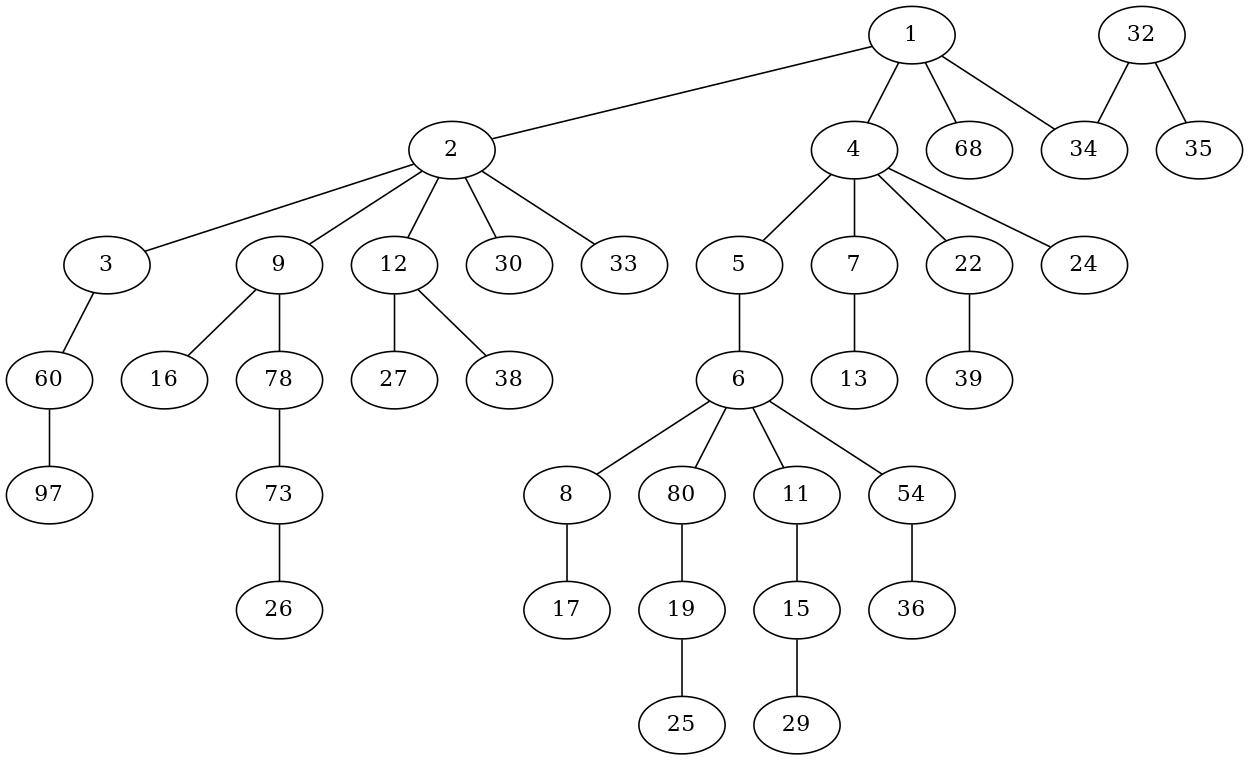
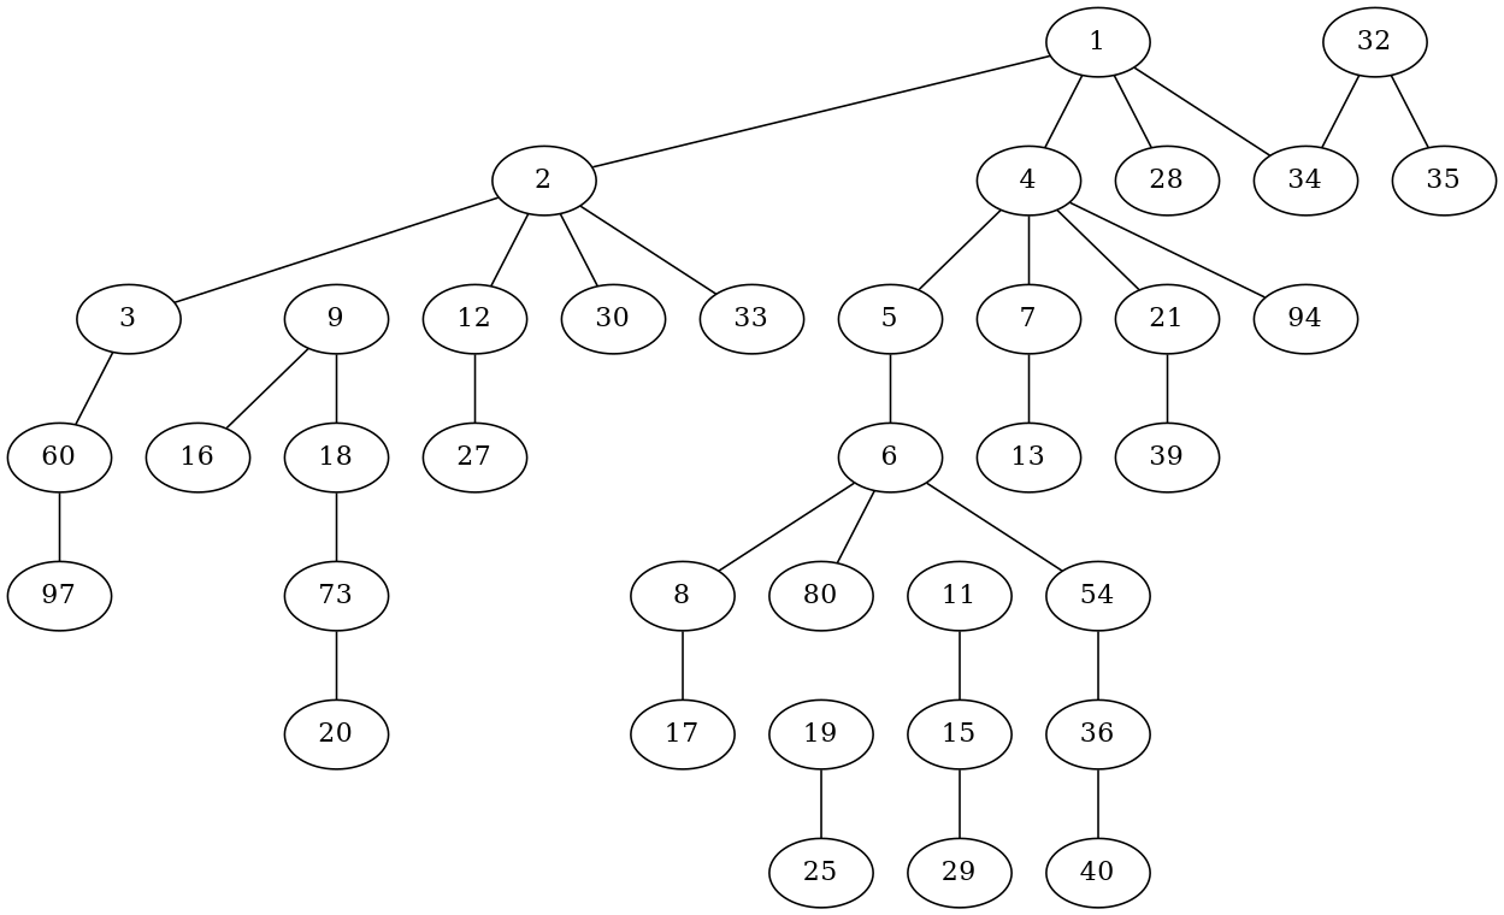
  graph {
    1
    2
    4
-   28 [label=68]
+   28
    34
    3
    9
    12
    30
    33
    5
    7
-   22
-   24
+   22 [label=21]
+   24 [label=94]
    32
    35
    n17 [label=60]
    16
-   18 [label=78]
+   18
    27
-   38
    6
    13
    39
    n25 [label=97]
    n26 [label=73]
    8
    n28 [label=80]
    11
    n30 [label=54]
    17
    19
    15
    36
    25
    29
-   26
+   40
+   26 [label=20]
    1 -- 2
    1 -- 4
    1 -- 28
    1 -- 34
    2 -- 3
-   2 -- 9
    2 -- 12
    2 -- 30
    2 -- 33
    4 -- 5
    4 -- 7
    4 -- 22
    4 -- 24
    3 -- n17
    9 -- 16
    9 -- 18
    12 -- 27
-   12 -- 38
    5 -- 6
    7 -- 13
    22 -- 39
    32 -- 34
    32 -- 35
    n17 -- n25
    18 -- n26
    6 -- 8
    6 -- n28
-   6 -- 11
    6 -- n30
    n26 -- 26
    8 -- 17
-   n28 -- 19
    11 -- 15
    n30 -- 36
    19 -- 25
    15 -- 29
+   36 -- 40
  }
